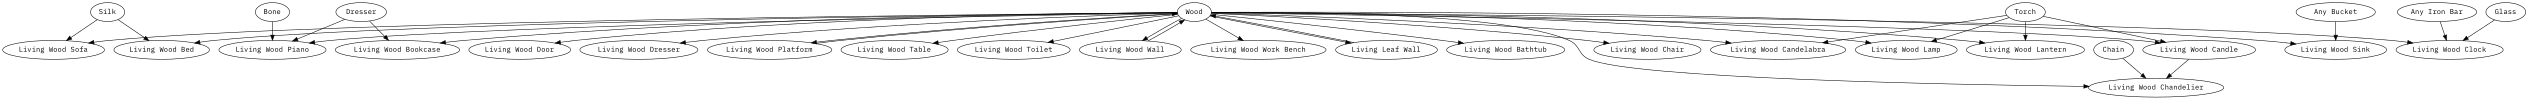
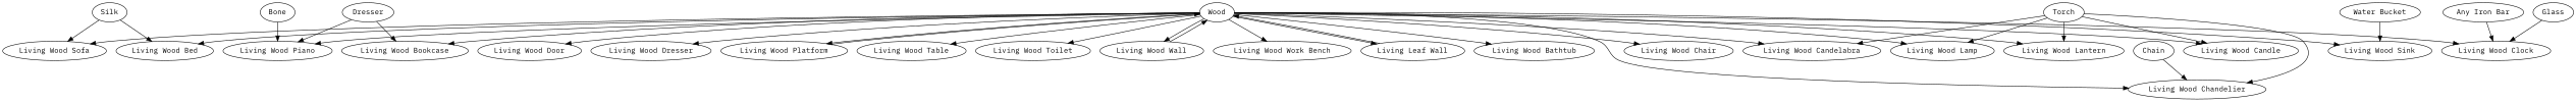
  digraph {
    fontname="IBM Plex Mono"
    node [fontname="IBM Plex Mono"]
    edge [color=black fontname="IBM Plex Mono"]
    Wood
    "Living Leaf Wall"
    "Living Wood Bathtub"
    "Living Wood Bed"
    "Living Wood Bookcase"
    "Living Wood Candelabra"
    "Living Wood Candle"
    "Living Wood Chair"
    "Living Wood Chandelier"
    "Living Wood Clock"
    "Living Wood Door"
    "Living Wood Dresser"
    "Living Wood Lamp"
    "Living Wood Lantern"
    "Living Wood Piano"
    "Living Wood Platform"
    "Living Wood Sink"
    "Living Wood Sofa"
    "Living Wood Table"
    "Living Wood Toilet"
    "Living Wood Wall"
    "Living Wood Work Bench"
    Silk
    n24 [label=Dresser]
    Torch
    Chain
    "Any Iron Bar"
    Glass
    Bone
-   "Water Bucket" [label="Any Bucket"]
+   "Water Bucket"
    Wood -> "Living Leaf Wall"
    Wood -> "Living Wood Bathtub"
    Wood -> "Living Wood Bed"
    Wood -> "Living Wood Bookcase"
    Wood -> "Living Wood Candelabra"
    Wood -> "Living Wood Candle"
    Wood -> "Living Wood Chair"
    Wood -> "Living Wood Chandelier"
    Wood -> "Living Wood Clock"
    Wood -> "Living Wood Door"
    Wood -> "Living Wood Dresser"
    Wood -> "Living Wood Lamp"
    Wood -> "Living Wood Lantern"
    Wood -> "Living Wood Piano"
    Wood -> "Living Wood Platform"
    Wood -> "Living Wood Sink"
    Wood -> "Living Wood Sofa"
    Wood -> "Living Wood Table"
    Wood -> "Living Wood Toilet"
    Wood -> "Living Wood Wall"
    Wood -> "Living Wood Work Bench"
    "Living Leaf Wall" -> Wood
    "Living Wood Platform" -> Wood
    "Living Wood Wall" -> Wood
    Silk -> "Living Wood Bed"
    Silk -> "Living Wood Sofa"
    n24 -> "Living Wood Bookcase"
    n24 -> "Living Wood Piano"
    Torch -> "Living Wood Candelabra"
    Torch -> "Living Wood Candle"
-   "Living Wood Candle" -> "Living Wood Chandelier"
+   Torch -> "Living Wood Chandelier"
    Torch -> "Living Wood Lamp"
    Torch -> "Living Wood Lantern"
    Chain -> "Living Wood Chandelier"
    "Any Iron Bar" -> "Living Wood Clock"
    Glass -> "Living Wood Clock"
    Bone -> "Living Wood Piano"
    "Water Bucket" -> "Living Wood Sink"
  }
